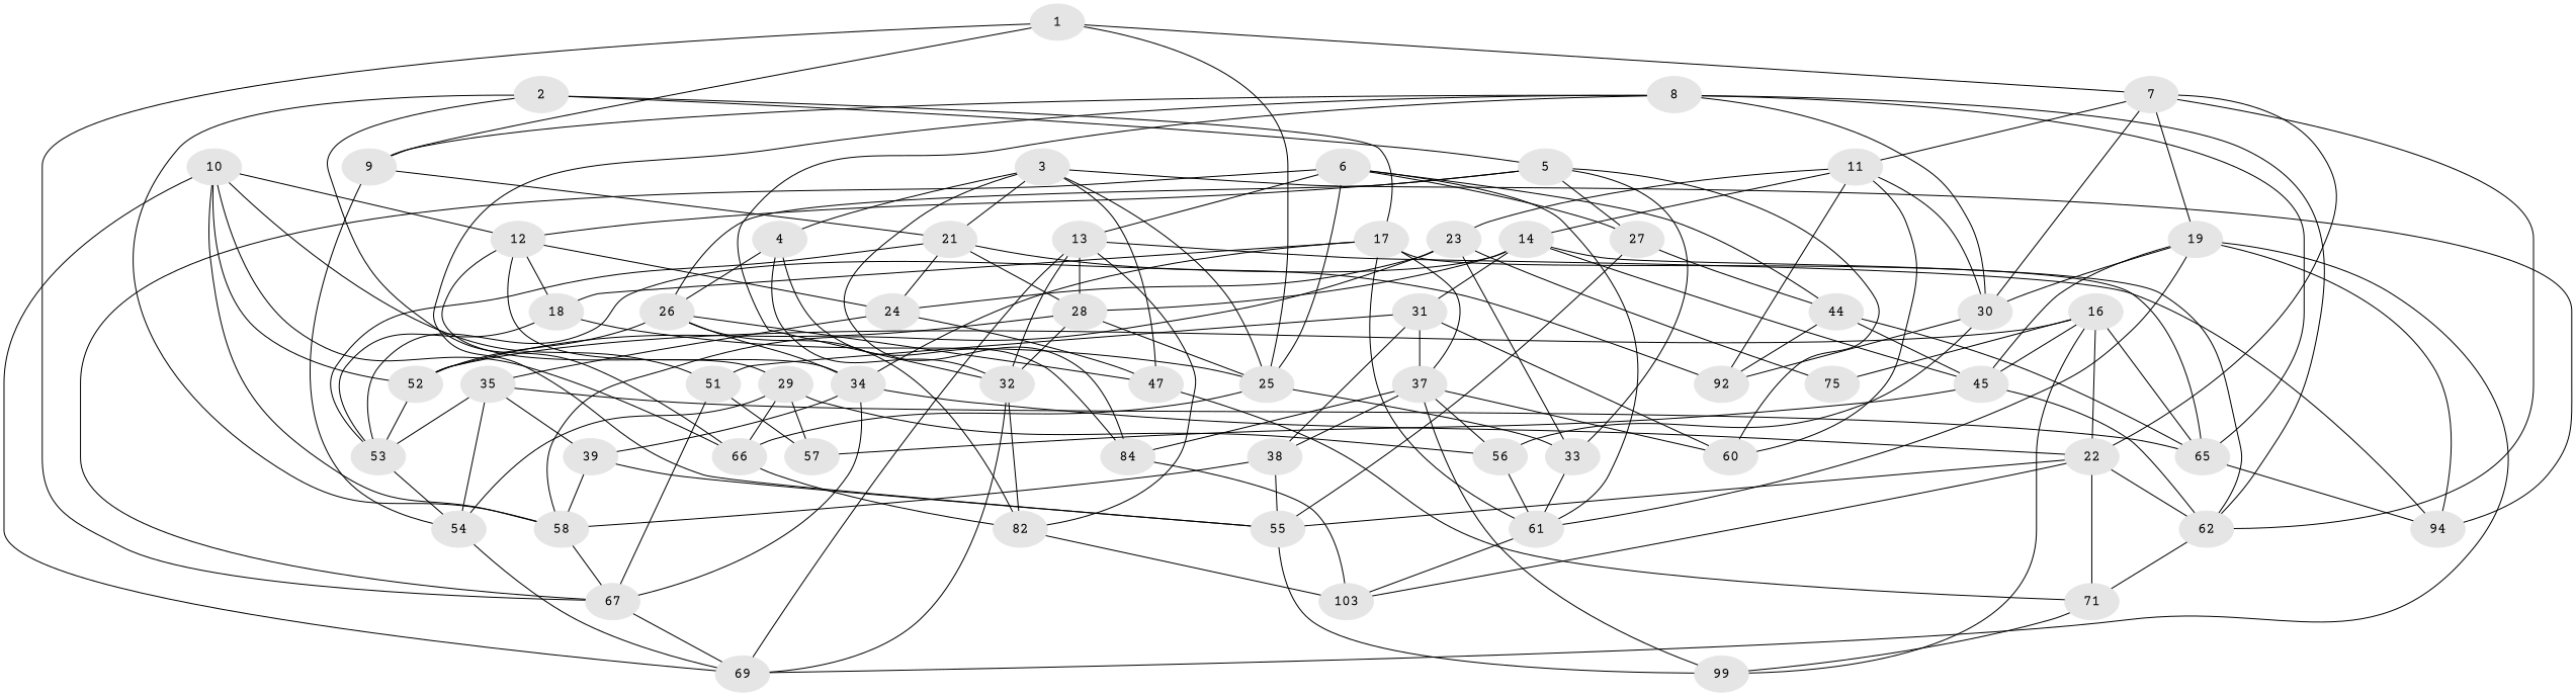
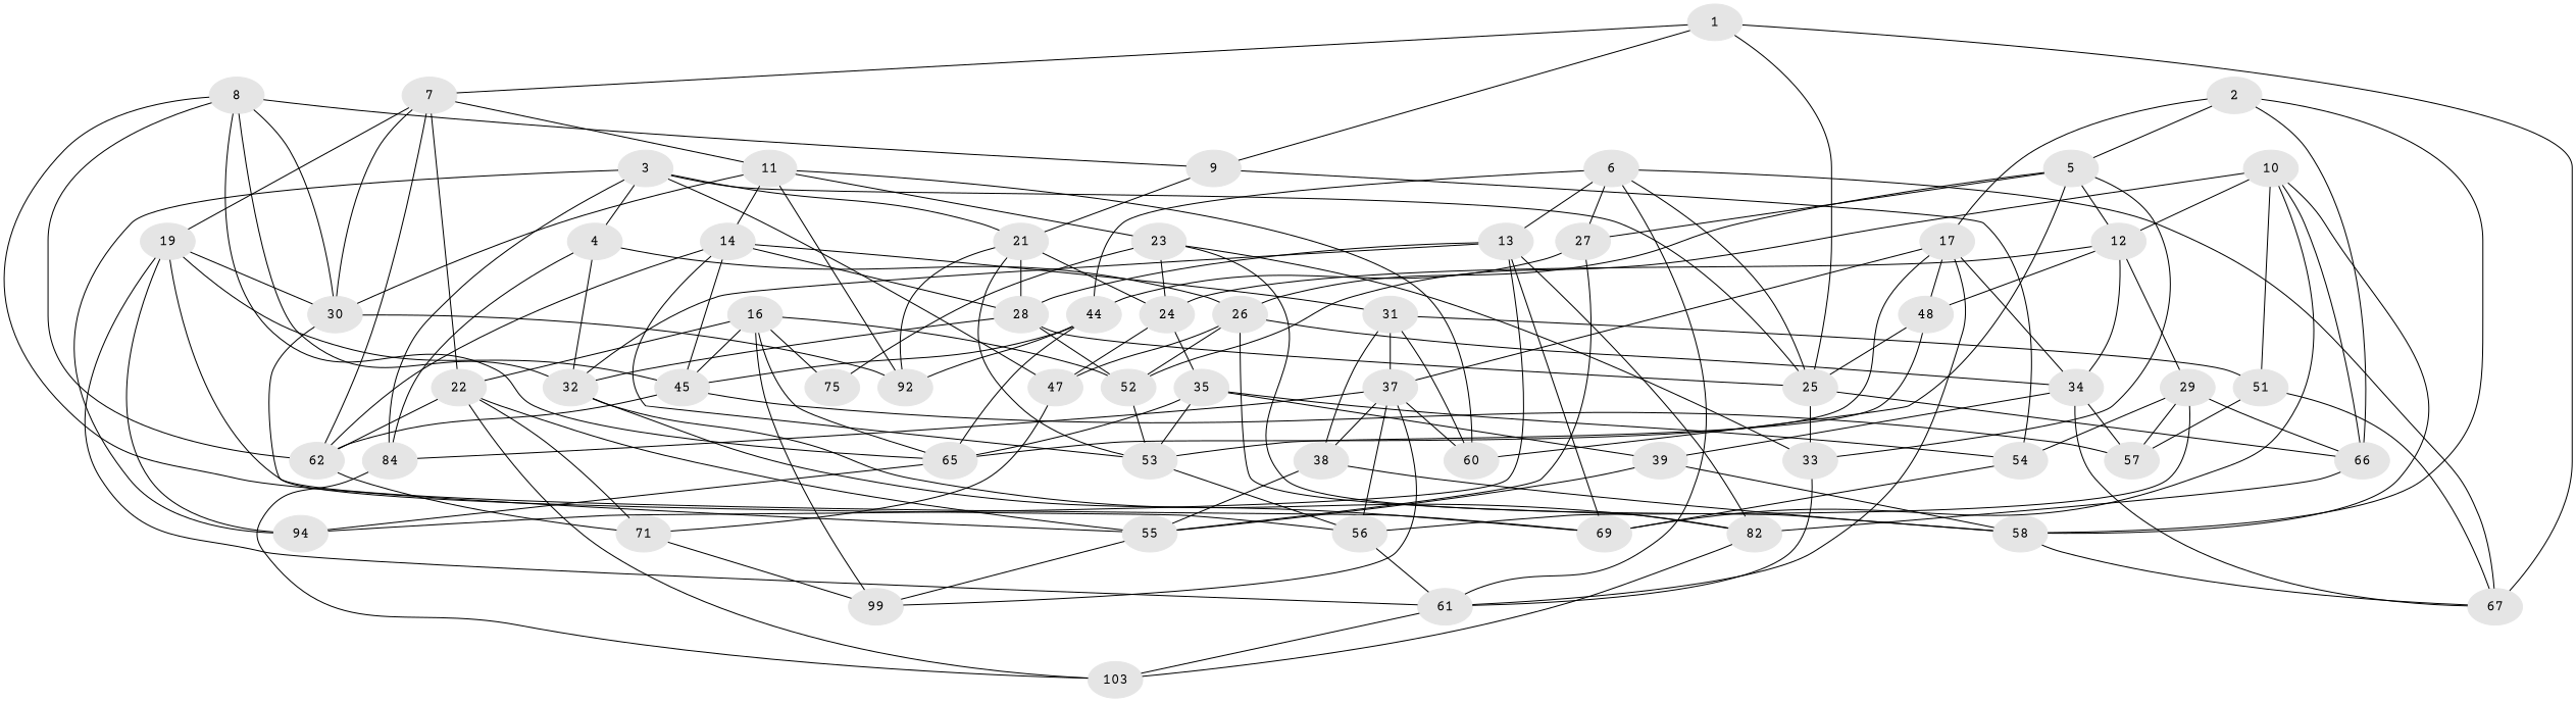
  graph {
    fontname="Courier Prime"
    node [color=gray90 fontname="Courier Prime" style=filled]
    edge [fontname="Courier Prime"]
    7 [super="+43"]
    11 [super="+42"]
    19 [super="+98"]
    22 [super="+59"]
    30 [super="+89"]
    62 [super="+100"]
    1
    9
    25 [super="+96"]
    67 [super="+101"]
    21 [super="+104"]
    54
    66 [super="+81"]
    33
    69 [super="+93"]
    5 [super="+46"]
    26 [super="+50"]
    12 [super="+20"]
    27 [super="+36"]
    60
    2
    17 [super="+88"]
    58 [super="+90"]
    61 [super="+105"]
    65 [super="+97"]
-   18
+   18 [label=48]
    34 [super="+48"]
    37 [super="+73"]
    82 [super="+86"]
    3 [super="+79"]
    4
    47
    84
    94
    32 [super="+72"]
    92
    24 [super="+80"]
    28 [super="+74"]
    53 [super="+76"]
    71
    103
    52 [super="+64"]
    29 [super="+78"]
    44 [super="+77"]
    55 [super="+85"]
    6 [super="+15"]
    13 [super="+63"]
    45 [super="+87"]
    14 [super="+41"]
    23 [super="+83"]
    56 [super="+91"]
    8 [super="+70"]
    99
    10 [super="+68"]
    51
    57
    31 [super="+102"]
    75
    35 [super="+40"]
    39
    38
    16 [super="+95"]
    7 -- 11
    7 -- 19
    7 -- 22
    7 -- 30
    7 -- 62
    11 -- 30
    11 -- 60
    11 -- 92
    11 -- 14
    11 -- 23
    19 -- 30
    19 -- 69
    19 -- 61
    19 -- 94
    19 -- 45
    22 -- 62
    22 -- 71
    22 -- 103
    22 -- 55
    30 -- 92
    30 -- 56
    62 -- 71
    1 -- 7
    1 -- 9
    1 -- 25
    1 -- 67
    9 -- 21
    9 -- 54
    25 -- 66
    25 -- 33
-   67 -- 69
    21 -- 92
    21 -- 24
    21 -- 28
    21 -- 53
    54 -- 69
    66 -- 82
    33 -- 61
    5 -- 33
    5 -- 26
    5 -- 12
    5 -- 27
    5 -- 60
    26 -- 34
    26 -- 82
    26 -- 47
    26 -- 52
    12 -- 18
    12 -- 34
    12 -- 24
    12 -- 29
    27 -- 44
    27 -- 55
    2 -- 66
    2 -- 5
    2 -- 17
    2 -- 58
    17 -- 61
    17 -- 65
    17 -- 18
    17 -- 34
    17 -- 37
    58 -- 67
    61 -- 103
    65 -- 94
    18 -- 25
    18 -- 53
    34 -- 67
-   34 -- 22
+   34 -- 57
    34 -- 39
    37 -- 60
    37 -- 84
    37 -- 56
    37 -- 99
    37 -- 38
    82 -- 103
    3 -- 25
    3 -- 21
    3 -- 4
    3 -- 47
    3 -- 84
    3 -- 94
    4 -- 26
    4 -- 84
    4 -- 32
    47 -- 71
    84 -- 103
    32 -- 69
    32 -- 82
    24 -- 47
    24 -- 35
    28 -- 25
    28 -- 32
    28 -- 52
-   53 -- 54
+   53 -- 56
    71 -- 99
    52 -- 53
    29 -- 54
    29 -- 66
    29 -- 56 [weight=2]
    29 -- 57
    44 -- 65
    44 -- 92
    44 -- 45
    55 -- 99
    6 -- 25
    6 -- 67
    6 -- 27
    6 -- 61
    6 -- 44
    6 -- 13
    13 -- 69
    13 -- 82
    13 -- 94
    13 -- 32
    13 -- 28
    45 -- 62
    45 -- 57
    14 -- 62
    14 -- 28
    14 -- 53
    14 -- 45
    14 -- 31
    23 -- 33
    23 -- 58
    23 -- 24
    23 -- 75 [weight=2]
    56 -- 61
    8 -- 30
    8 -- 62
    8 -- 9
    8 -- 65
    8 -- 32
    8 -- 55
    10 -- 66
    10 -- 69
    10 -- 12
    10 -- 58
    10 -- 52
    10 -- 51
    51 -- 67
    51 -- 57
    31 -- 60
    31 -- 37
    31 -- 51
    31 -- 38
    35 -- 54
    35 -- 65
    35 -- 53
    35 -- 39
    39 -- 58
    39 -- 55
    38 -- 58
    38 -- 55
    16 -- 22
    16 -- 65
    16 -- 52
    16 -- 45
    16 -- 99
    16 -- 75
  }
